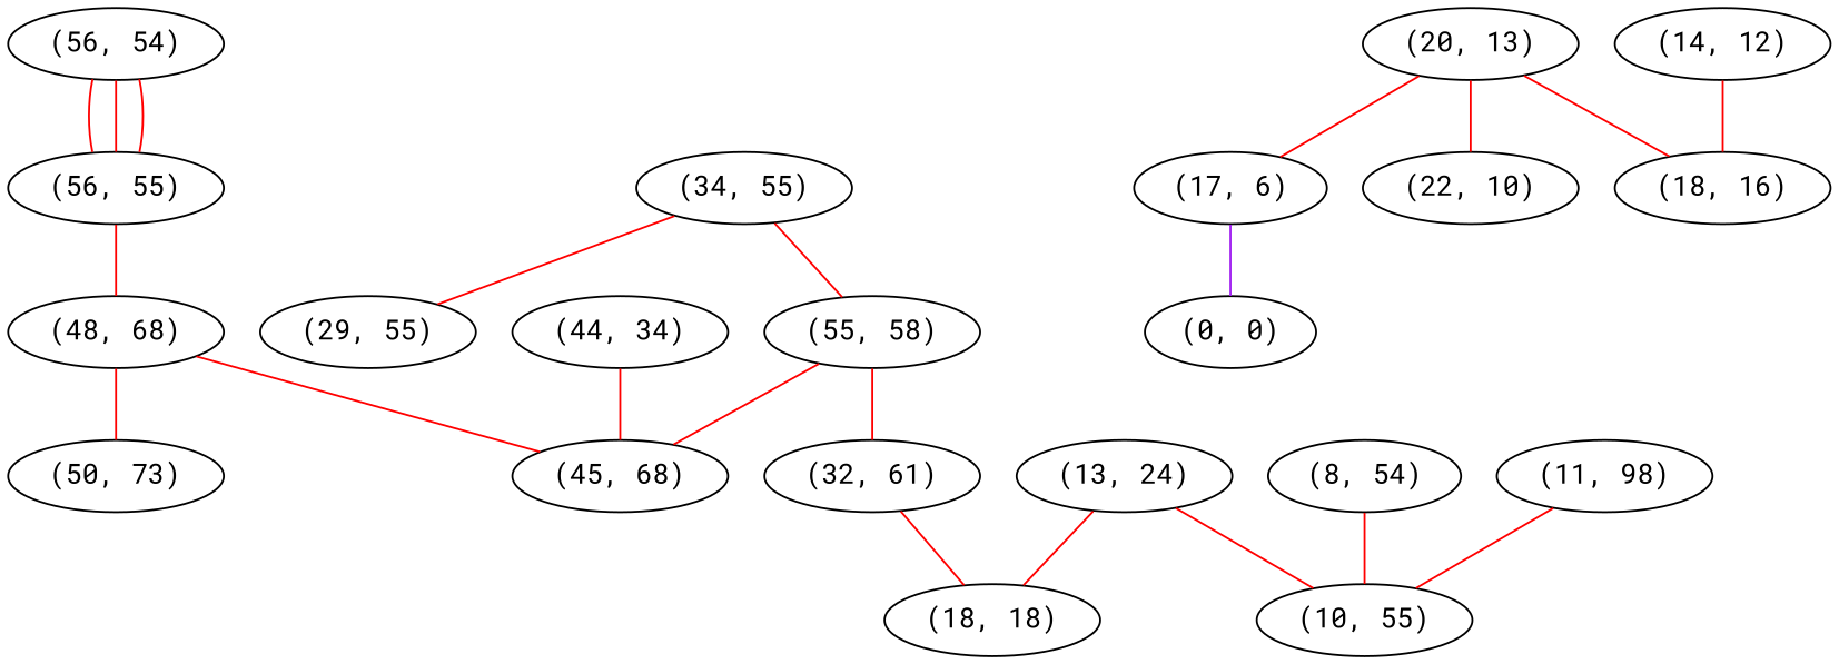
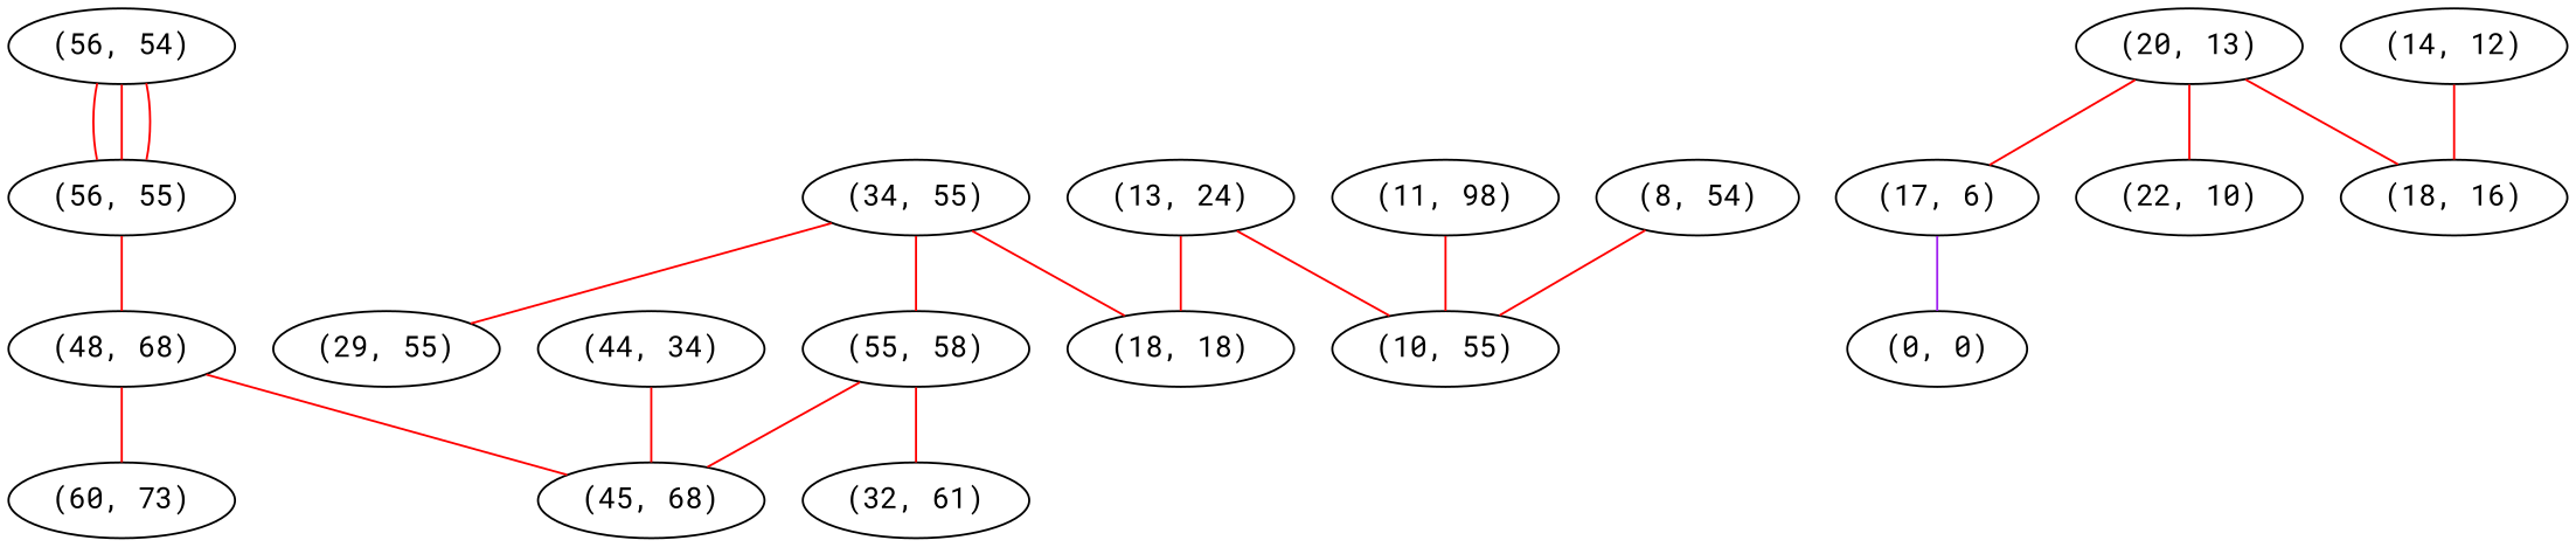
  graph {
    fontname="Roboto Mono"
    node [fontname="Roboto Mono"]
    edge [color=red fontname="Roboto Mono" weight=1]
    "(56, 54)"
    "(56, 55)"
    "(48, 68)"
    n4 [label="(20, 13)"]
    "(17, 6)"
    "(18, 16)"
    "(22, 10)"
    "(0, 0)"
-   "(50, 73)"
+   "(50, 73)" [label="(60, 73)"]
    "(45, 68)"
    "(13, 24)"
    "(18, 18)"
    "(10, 55)"
    "(14, 12)"
    "(8, 54)"
    "(11, 98)"
    "(34, 55)"
    "(29, 55)"
    n19 [label="(55, 58)"]
    "(32, 61)"
    n21 [label="(44, 34)"]
    "(56, 54)" -- "(56, 55)"
    "(56, 54)" -- "(56, 55)"
    "(56, 54)" -- "(56, 55)"
    "(56, 55)" -- "(48, 68)"
    "(48, 68)" -- "(50, 73)"
    "(48, 68)" -- "(45, 68)"
    n4 -- "(17, 6)"
    n4 -- "(18, 16)"
    n4 -- "(22, 10)"
    "(17, 6)" -- "(0, 0)" [color=purple weight=4]
    "(13, 24)" -- "(18, 18)"
    "(13, 24)" -- "(10, 55)"
    "(14, 12)" -- "(18, 16)"
    "(8, 54)" -- "(10, 55)"
    "(11, 98)" -- "(10, 55)"
-   "(32, 61)" -- "(18, 18)"
+   "(34, 55)" -- "(18, 18)"
    "(34, 55)" -- "(29, 55)"
    "(34, 55)" -- n19
    n19 -- "(45, 68)"
    n19 -- "(32, 61)"
    n21 -- "(45, 68)"
  }
